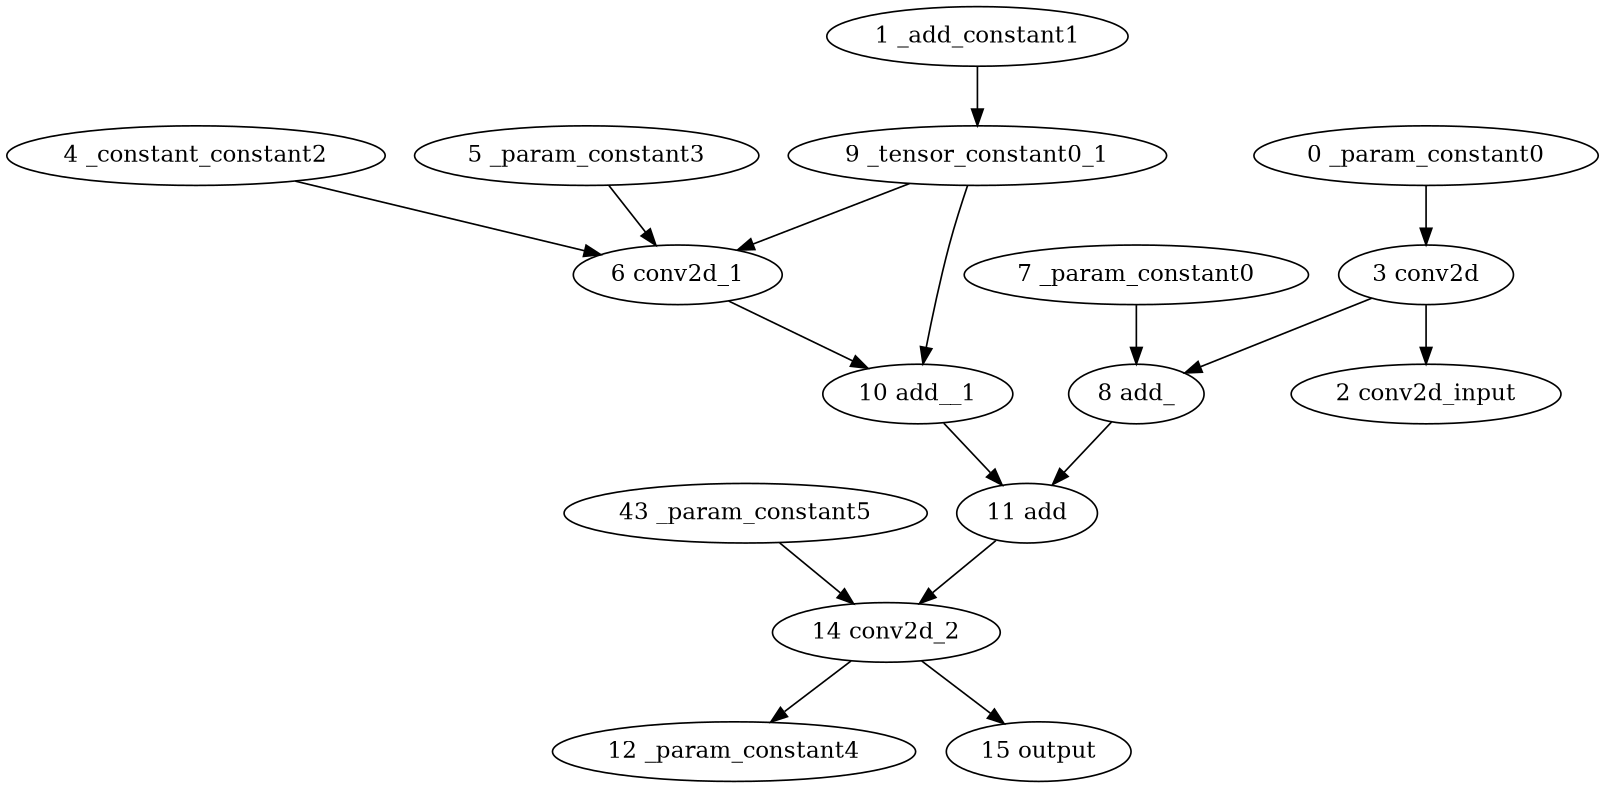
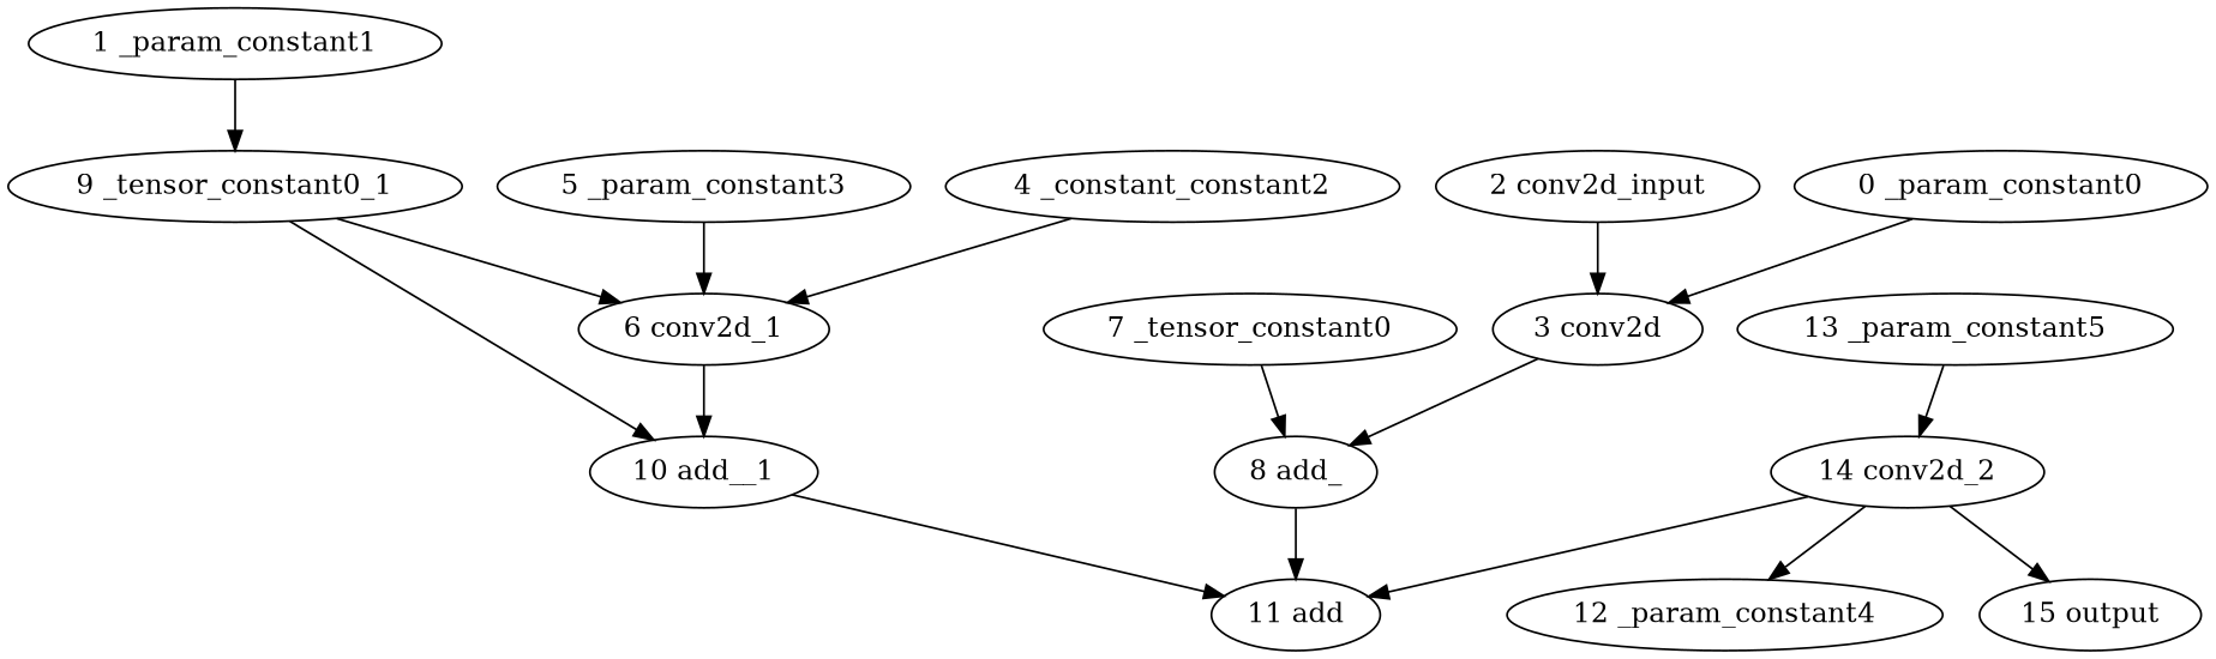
  strict digraph {
    node [type=get_attr]
    "3 conv2d" [type=conv2d]
    "0 _param_constant0"
    "8 add_" [type=add_]
-   "1 _param_constant1" [label="1 _add_constant1"]
+   "1 _param_constant1"
    "9 _tensor_constant0_1"
    "2 conv2d_input" [type=input]
    "6 conv2d_1" [type=conv2d]
    "10 add__1" [type=add_]
    "11 add" [type=add]
    n10 [label="4 _constant_constant2"]
    "5 _param_constant3"
-   "7 _tensor_constant0" [label="7 _param_constant0"]
+   "7 _tensor_constant0"
    "14 conv2d_2" [type=conv2d]
    "12 _param_constant4"
    "15 output" [type=output]
-   "13 _param_constant5" [label="43 _param_constant5"]
+   "13 _param_constant5"
    "3 conv2d" -> "8 add_"
    "0 _param_constant0" -> "3 conv2d"
    "8 add_" -> "11 add"
    "1 _param_constant1" -> "9 _tensor_constant0_1"
    "9 _tensor_constant0_1" -> "6 conv2d_1"
    "9 _tensor_constant0_1" -> "10 add__1"
-   "3 conv2d" -> "2 conv2d_input"
+   "2 conv2d_input" -> "3 conv2d"
    "6 conv2d_1" -> "10 add__1"
    "10 add__1" -> "11 add"
-   "11 add" -> "14 conv2d_2"
+   "14 conv2d_2" -> "11 add"
    n10 -> "6 conv2d_1"
    "5 _param_constant3" -> "6 conv2d_1"
    "7 _tensor_constant0" -> "8 add_"
    "14 conv2d_2" -> "12 _param_constant4"
    "14 conv2d_2" -> "15 output"
    "13 _param_constant5" -> "14 conv2d_2"
  }
